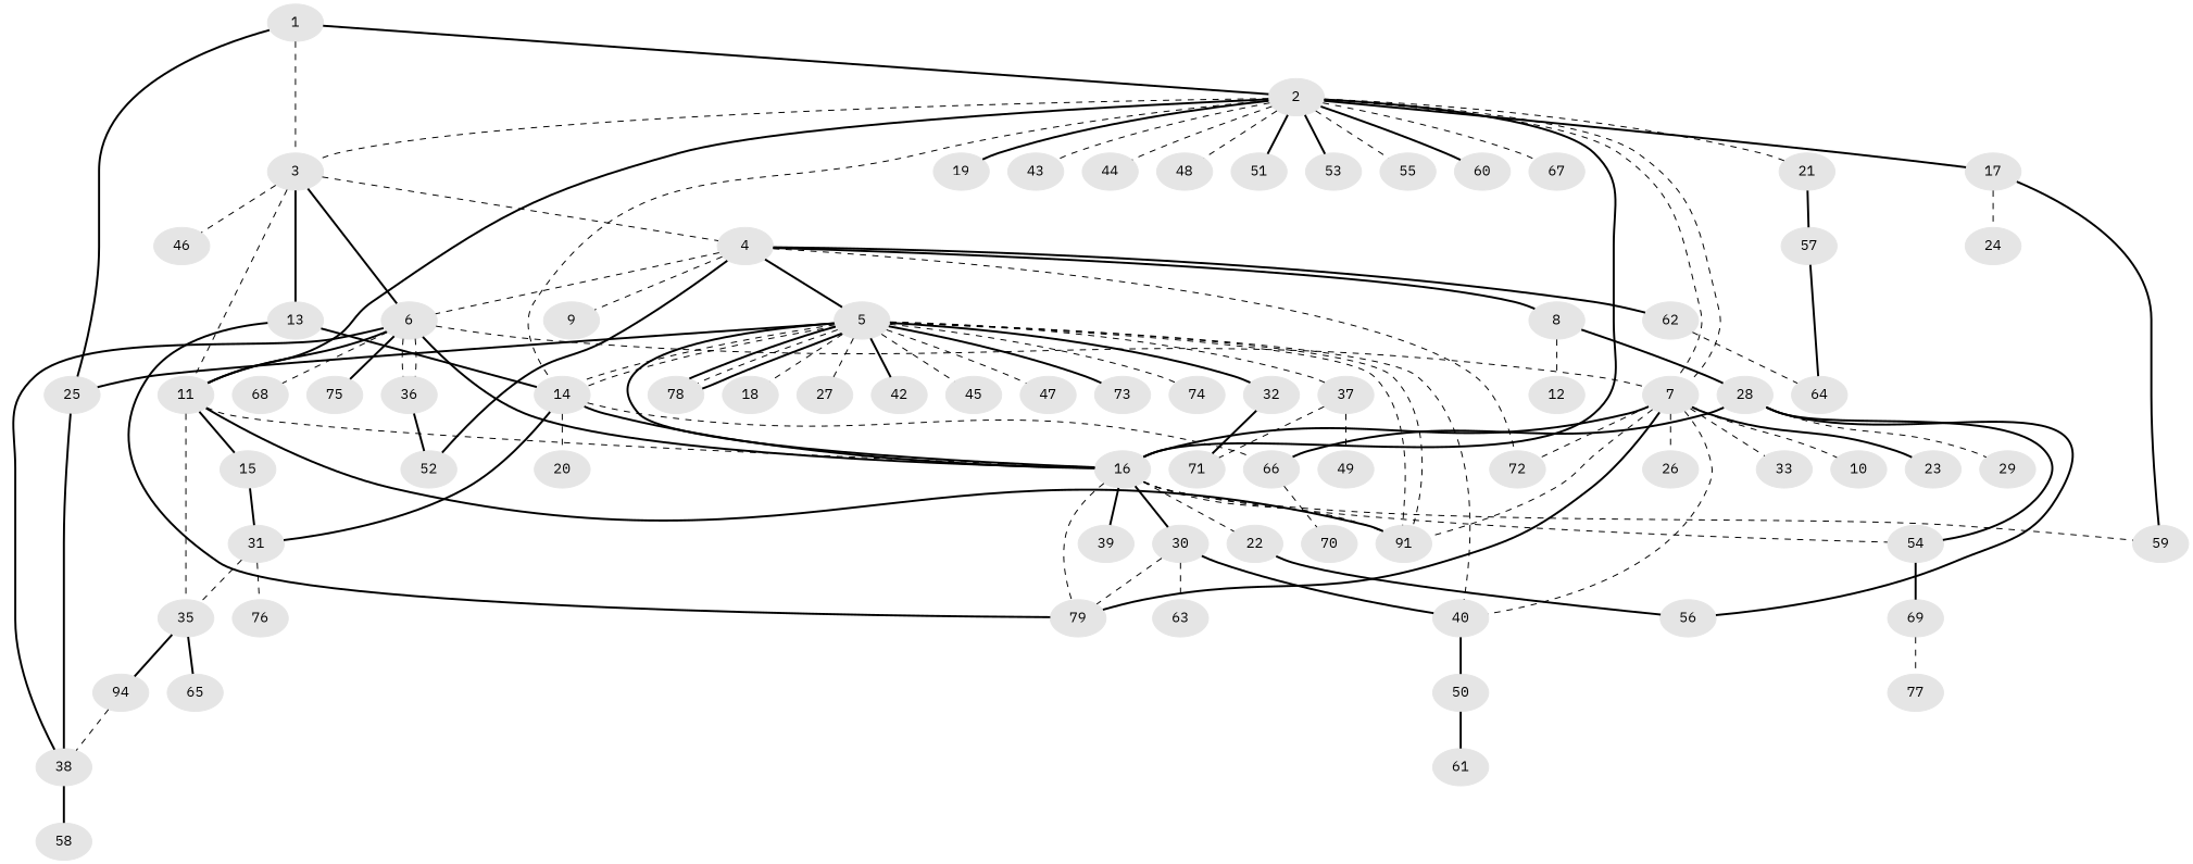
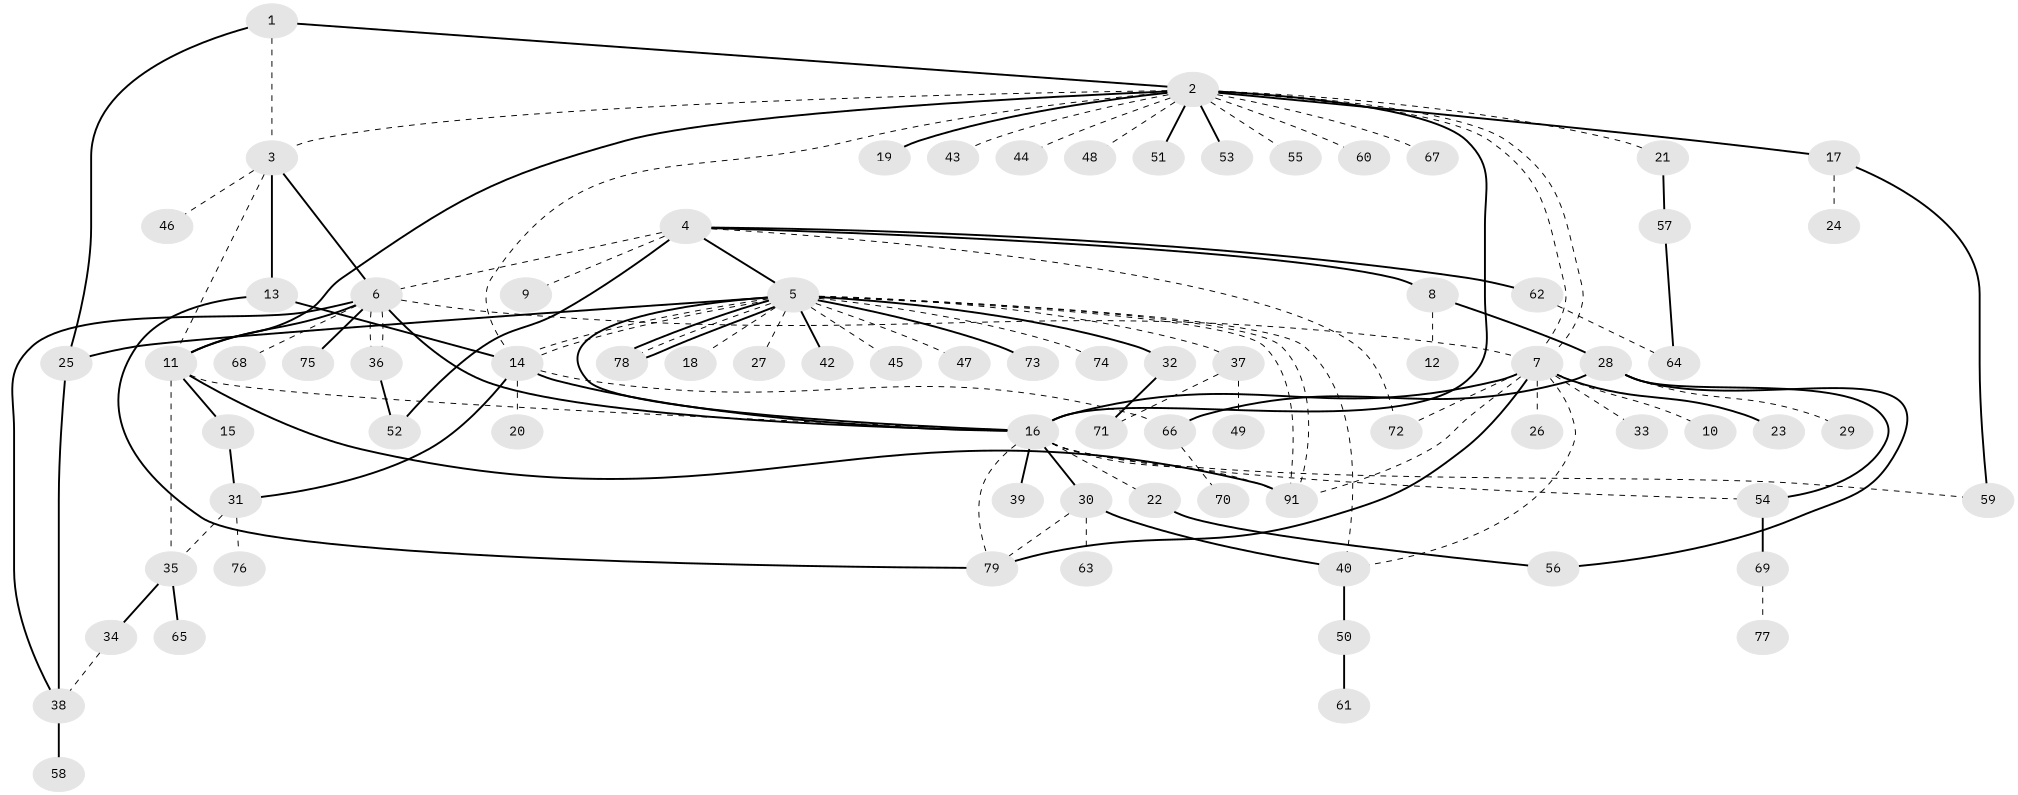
  graph {
    fontname="IBM Plex Mono"
    node [color=gray90 fontname="IBM Plex Mono" style=filled]
    edge [fontname="IBM Plex Mono" style=dashed]
    1
    2
    3
    25
    7
    11
    14
    16
    17
    19
    21
    43
    44
    48
    51
    53
    55
    60
    67
    4
    6
    13
    46
    38
    72
    40
    n27 [label=91]
    10
    23
    26
    33
    79
    15
    35
    20
    31
    66
    22
    30
    39
    54
    59
    24
    57
    5
    8
    9
    52
    62
    36
    68
    75
    18
    27
    32
    37
    42
    45
    47
    73
    74
    78
    12
    28
    64
    71
    49
    50
    58
    56
    29
-   34 [label=94]
+   34
    65
    76
    70
    63
    69
    61
    77
    1 -- 2 [style=bold]
    1 -- 3
    1 -- 25 [style=bold]
    2 -- 3
    2 -- 7
    2 -- 7
    2 -- 11 [style=bold]
    2 -- 14
    2 -- 16 [style=bold]
    2 -- 17 [style=bold]
    2 -- 19 [style=bold]
    2 -- 21
    2 -- 43
    2 -- 44
    2 -- 48
    2 -- 51 [style=bold]
    2 -- 53 [style=bold]
    2 -- 55
-   2 -- 60 [style=bold]
+   2 -- 60
    2 -- 67
    3 -- 11
-   3 -- 4
    3 -- 6 [style=bold]
    3 -- 13 [style=bold]
    3 -- 46
    25 -- 38 [style=bold]
    7 -- 16 [style=bold]
    7 -- 72
    7 -- 40
    7 -- n27
    7 -- 10
    7 -- 23 [style=bold]
    7 -- 26
    7 -- 33
    7 -- 79 [style=bold]
    11 -- 16
    11 -- n27 [style=bold]
    11 -- 15 [style=bold]
    11 -- 35
    14 -- 16 [style=bold]
    14 -- 20
    14 -- 31 [style=bold]
    14 -- 66
    16 -- n27
    16 -- 79
    16 -- 22
    16 -- 30 [style=bold]
    16 -- 39 [style=bold]
    16 -- 54
    16 -- 59
    17 -- 59 [style=bold]
    17 -- 24
    21 -- 57 [style=bold]
    4 -- 6
    4 -- 72
    4 -- 5 [style=bold]
    4 -- 8 [style=bold]
    4 -- 9
    4 -- 52 [style=bold]
    4 -- 62 [style=bold]
    6 -- 7
    6 -- 11 [style=bold]
    6 -- 16 [style=bold]
    6 -- 38 [style=bold]
    6 -- 36
    6 -- 36
    6 -- 68
    6 -- 75 [style=bold]
    13 -- 14 [style=bold]
    13 -- 79 [style=bold]
    38 -- 58 [style=bold]
    40 -- 50 [style=bold]
    15 -- 31 [style=bold]
    35 -- 34 [style=bold]
    35 -- 65 [style=bold]
    31 -- 35
    31 -- 76
    66 -- 70
    22 -- 56 [style=bold]
    30 -- 40 [style=bold]
    30 -- 79
    30 -- 63
    54 -- 69 [style=bold]
    57 -- 64 [style=bold]
    5 -- 25 [style=bold]
    5 -- 14
    5 -- 14
    5 -- 16 [style=bold]
    5 -- 40
    5 -- n27
    5 -- n27
    5 -- 18
    5 -- 27
    5 -- 32 [style=bold]
    5 -- 37
    5 -- 42 [style=bold]
    5 -- 45
    5 -- 47
    5 -- 73 [style=bold]
    5 -- 74
    5 -- 78 [style=bold]
    5 -- 78
    5 -- 78 [style=bold]
    8 -- 12
    8 -- 28 [style=bold]
    62 -- 64
    36 -- 52 [style=bold]
    32 -- 71 [style=bold]
    37 -- 71
    37 -- 49
    28 -- 66 [style=bold]
    28 -- 54 [style=bold]
    28 -- 56 [style=bold]
    28 -- 29
    50 -- 61 [style=bold]
    34 -- 38
    69 -- 77
  }
